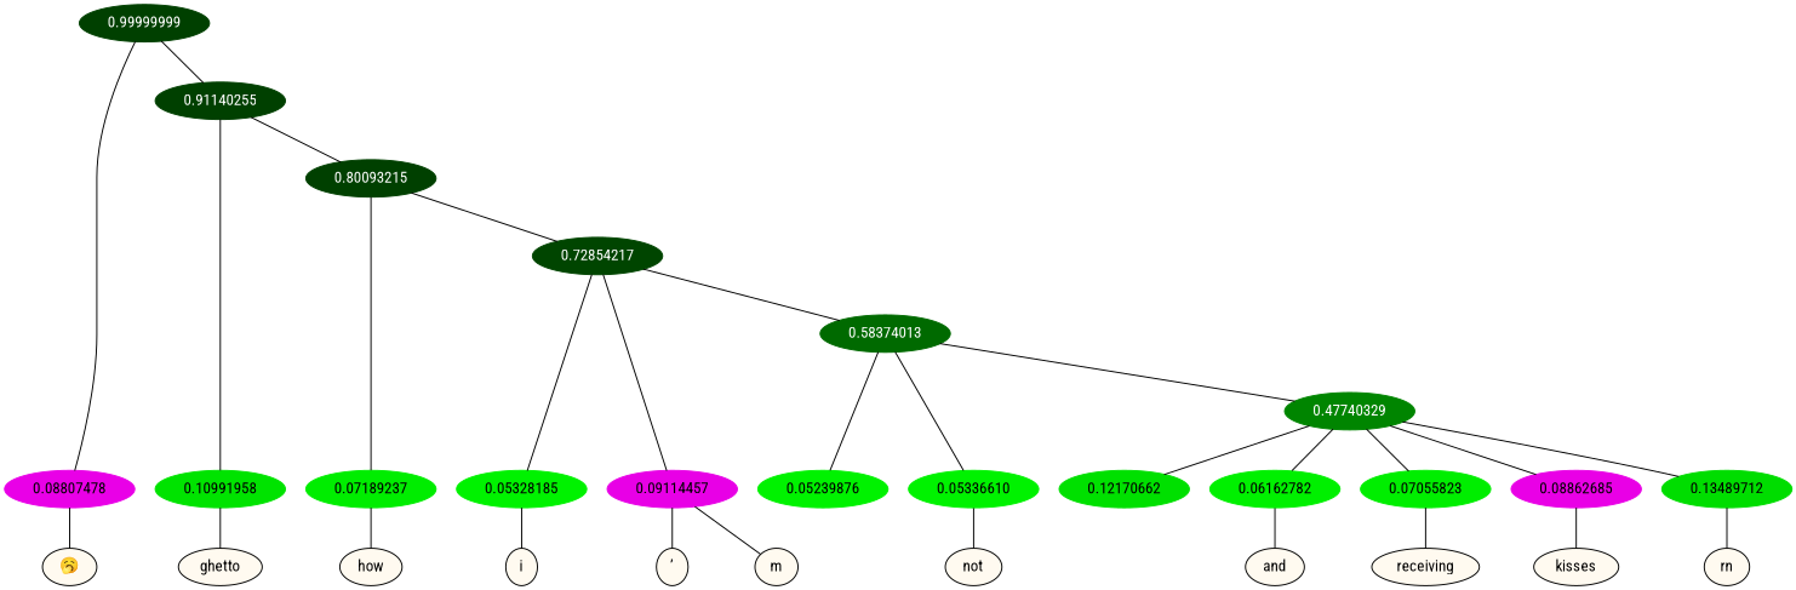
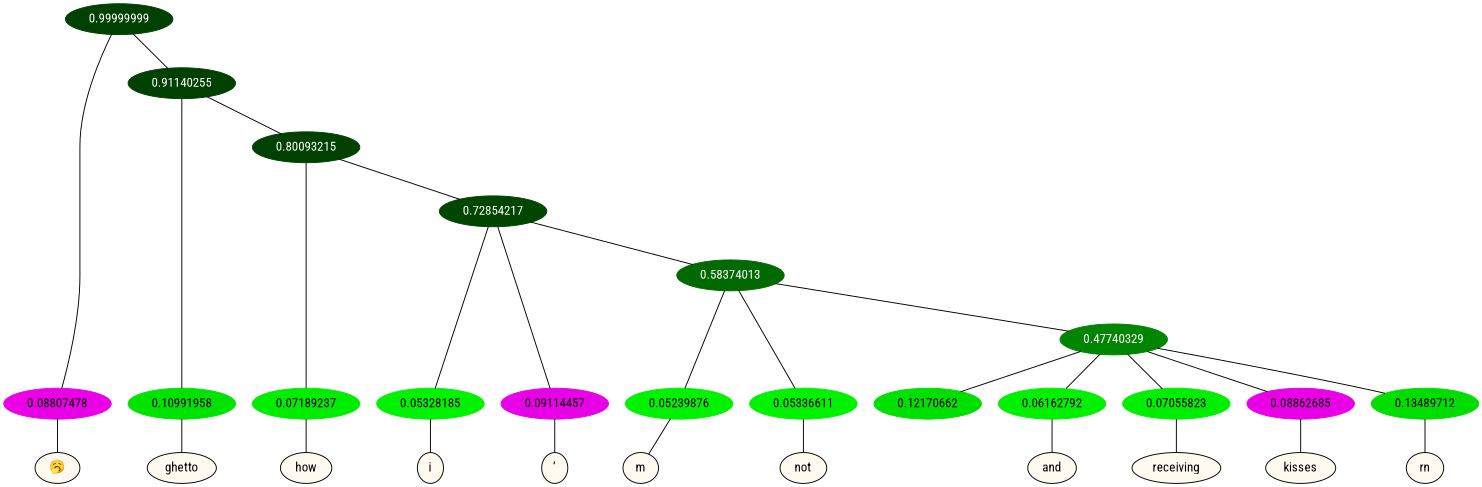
  graph {
    fontname="Roboto Condensed"
    node [color=black fontname="Roboto Condensed" format=png nodesep=0.001 ordering=out overlap_scaling=0.01 ranksep=0.001 style=filled fontcolor=black]
    edge [fontname="Roboto Condensed"]
    n1 [fillcolor=floralwhite height=0.15 label=ghetto style="filled,solid" width=0.15 fontcolor=""]
    n2 [fillcolor=floralwhite height=0.15 label=how style="filled,solid" width=0.15 fontcolor=""]
    n3 [fillcolor=floralwhite height=0.15 label=i style="filled,solid" width=0.15 fontcolor=""]
    n4 [fillcolor=floralwhite height=0.15 label="’" style="filled,solid" width=0.15 fontcolor=""]
    n5 [fillcolor=floralwhite height=0.15 label=m style="filled,solid" width=0.15 fontcolor=""]
    n6 [fillcolor=floralwhite height=0.15 label=not style="filled,solid" width=0.15 fontcolor=""]
    n7 [fillcolor=floralwhite height=0.15 label=and style="filled,solid" width=0.15 fontcolor=""]
    n8 [fillcolor=floralwhite height=0.15 label=receiving style="filled,solid" width=0.15 fontcolor=""]
    n9 [fillcolor=floralwhite height=0.15 label=kisses style="filled,solid" width=0.15 fontcolor=""]
    n10 [fillcolor=floralwhite height=0.15 label=rn style="filled,solid" width=0.15 fontcolor=""]
    n11 [fillcolor=floralwhite height=0.15 label="🥱" style="filled,solid" width=0.15 fontcolor=""]
    n12 [color="0.334 1.000 0.890" height=0.15 label=0.10991958 width=0.15]
    n13 [color="0.334 1.000 0.928" height=0.15 label=0.07189237 width=0.15]
    n14 [color="0.334 1.000 0.947" height=0.15 label=0.05328185 width=0.15]
    n15 [color="0.835 1.000 0.909" height=0.15 label=0.09114457 width=0.15]
    n16 [color="0.334 1.000 0.948" height=0.15 label=0.05239876 width=0.15]
-   n17 [color="0.334 1.000 0.947" height=0.15 label=0.05336610 width=0.15]
+   n17 [color="0.334 1.000 0.947" height=0.15 label=0.05336611 width=0.15]
    n18 [color="0.334 1.000 0.878" height=0.15 label=0.12170662 width=0.15]
-   n19 [color="0.334 1.000 0.938" height=0.15 label=0.06162782 width=0.15]
+   n19 [color="0.334 1.000 0.938" height=0.15 label=0.06162792 width=0.15]
    n20 [color="0.334 1.000 0.930" height=0.15 label=0.07055823 width=0.15]
    n21 [color="0.835 1.000 0.911" height=0.15 label=0.08862685 width=0.15]
    n22 [color="0.334 1.000 0.865" height=0.15 label=0.13489712 width=0.15]
    n23 [color="0.835 1.000 0.912" height=0.15 label=0.08807478 width=0.15]
    n24 [color="0.334 1.000 0.250" fontcolor=grey99 height=0.15 label=0.99999999 width=0.15]
    n25 [color="0.334 1.000 0.250" fontcolor=grey99 height=0.15 label=0.91140255 width=0.15]
    n26 [color="0.334 1.000 0.250" fontcolor=grey99 height=0.15 label=0.80093215 width=0.15]
    n27 [color="0.334 1.000 0.271" fontcolor=grey99 height=0.15 label=0.72854217 width=0.15]
    n28 [color="0.334 1.000 0.416" fontcolor=grey99 height=0.15 label=0.58374013 width=0.15]
    n29 [color="0.334 1.000 0.523" fontcolor=grey99 height=0.15 label=0.47740329 width=0.15]
    subgraph sub_1 {
      rank=same
      n1
      n2
      n3
      n4
      n5
      n6
      n7
      n8
      n9
      n10
      n11
    }
    subgraph sub_2 {
      rank=same
      n12
      n13
      n14
      n15
      n16
      n17
      n18
      n19
      n20
      n21
      n22
      n23
    }
    n12 -- n1
    n13 -- n2
    n14 -- n3
    n15 -- n4
-   n15 -- n5
+   n16 -- n5
    n17 -- n6
    n19 -- n7
    n20 -- n8
    n21 -- n9
    n22 -- n10
    n23 -- n11
    n24 -- n23
    n24 -- n25
    n25 -- n12
    n25 -- n26
    n26 -- n13
    n26 -- n27
    n27 -- n14
    n27 -- n15
    n27 -- n28
    n28 -- n16
    n28 -- n17
    n28 -- n29
    n29 -- n18
    n29 -- n19
    n29 -- n20
    n29 -- n21
    n29 -- n22
  }
